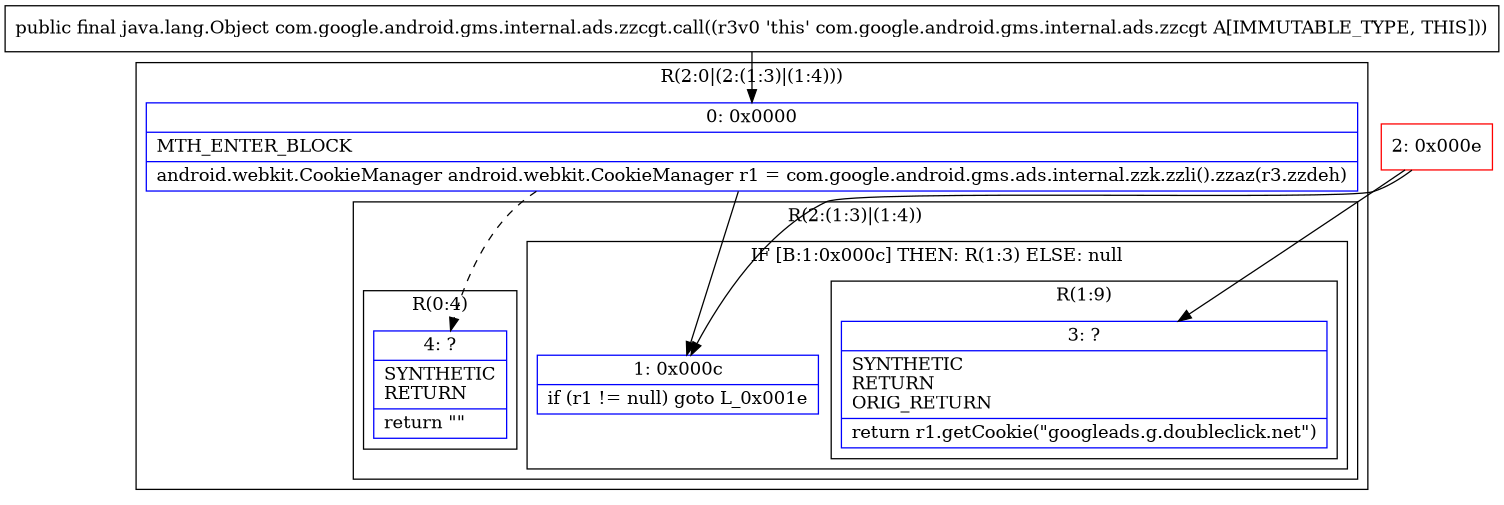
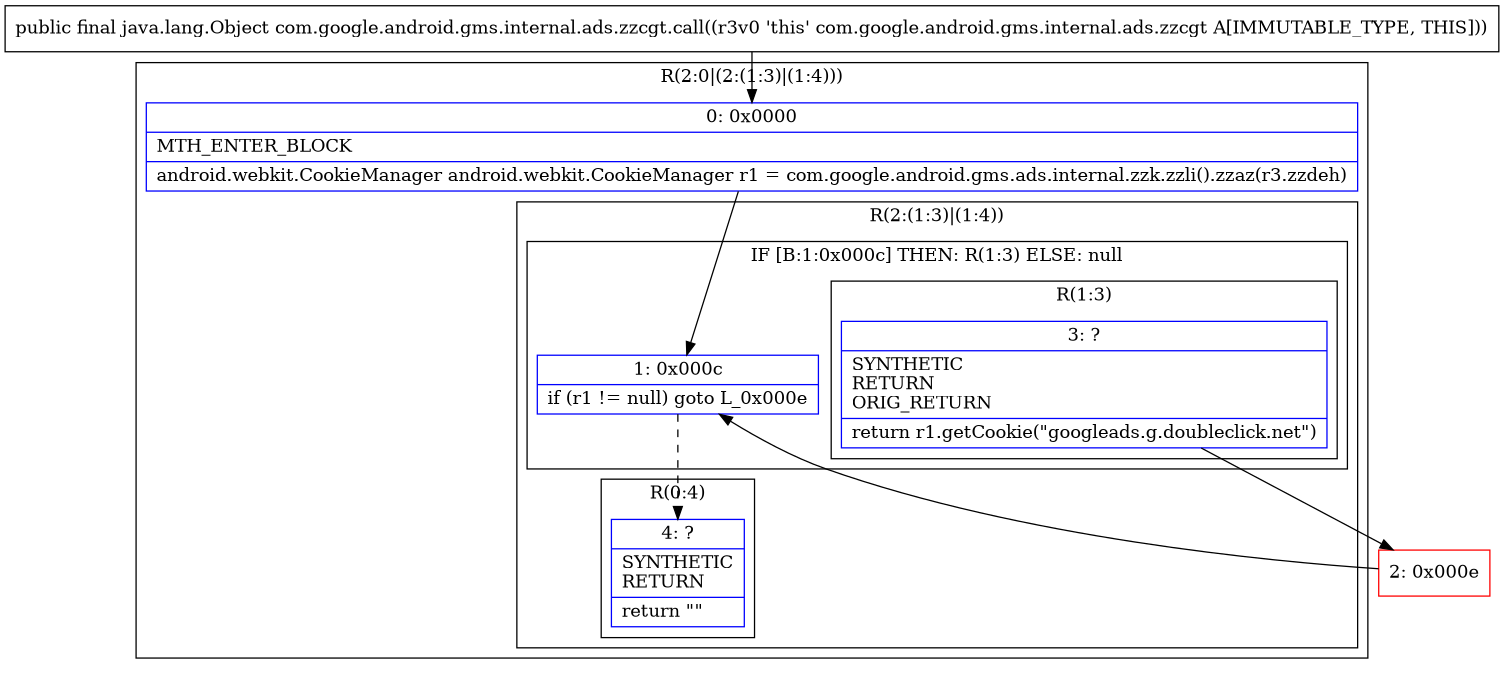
  digraph {
    node [color=blue shape=record]
    n1 [label="{3\:\ ?|SYNTHETIC\lRETURN\lORIG_RETURN\l|return r1.getCookie(\"googleads.g.doubleclick.net\")\l}"]
-   n2 [label="{1\:\ 0x000c|if (r1 != null) goto L_0x001e\l}"]
+   n2 [label="{1\:\ 0x000c|if (r1 != null) goto L_0x000e\l}"]
    n3 [label="{4\:\ ?|SYNTHETIC\lRETURN\l|return \"\"\l}"]
    n4 [label="{0\:\ 0x0000|MTH_ENTER_BLOCK\l|android.webkit.CookieManager android.webkit.CookieManager r1 = com.google.android.gms.ads.internal.zzk.zzli().zzaz(r3.zzdeh)\l}"]
    n5 [color=red label="{2\:\ 0x000e}"]
    n6 [label="{public final java.lang.Object com.google.android.gms.internal.ads.zzcgt.call((r3v0 'this' com.google.android.gms.internal.ads.zzcgt A[IMMUTABLE_TYPE, THIS])) }" color=""]
    subgraph cluster_1 {
      label="R(2:0|(2:(1:3)|(1:4)))"
      n4
      subgraph cluster_2 {
        label="R(2:(1:3)|(1:4))"
        subgraph cluster_3 {
          label="IF [B:1:0x000c] THEN: R(1:3) ELSE: null"
          n2
          subgraph cluster_4 {
-           label="R(1:9)"
+           label="R(1:3)"
            n1
          }
        }
        subgraph cluster_5 {
          label="R(0:4)"
          n3
        }
      }
    }
-   n4 -> n3 [style=dashed]
+   n2 -> n3 [style=dashed]
    n4 -> n2
-   n5 -> n1
+   n1 -> n5
    n5 -> n2
    n6 -> n4
  }
